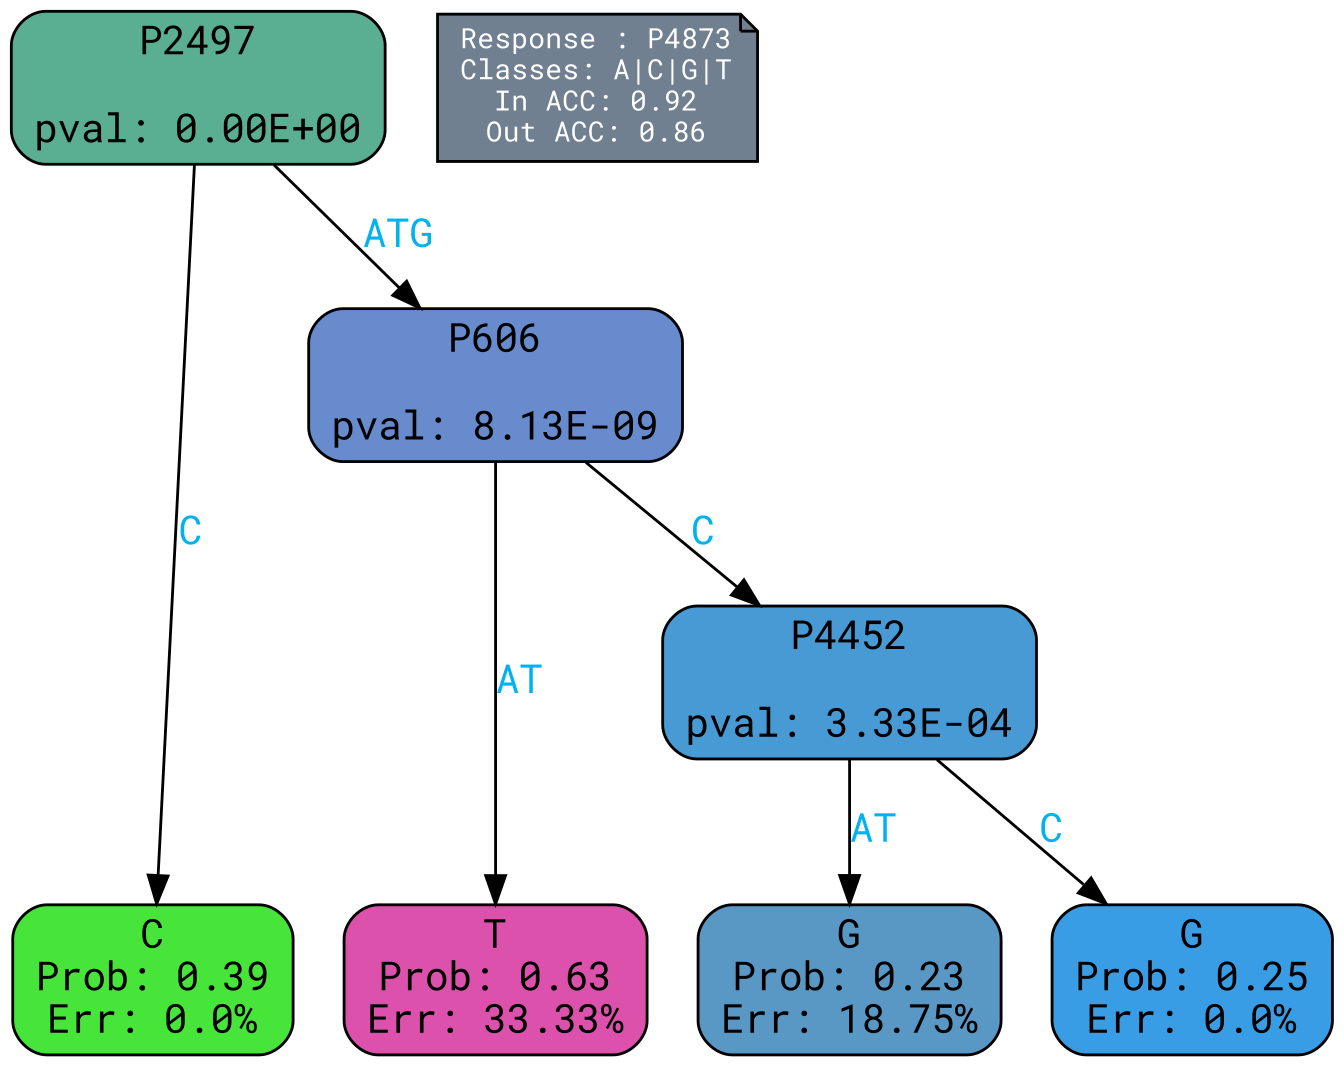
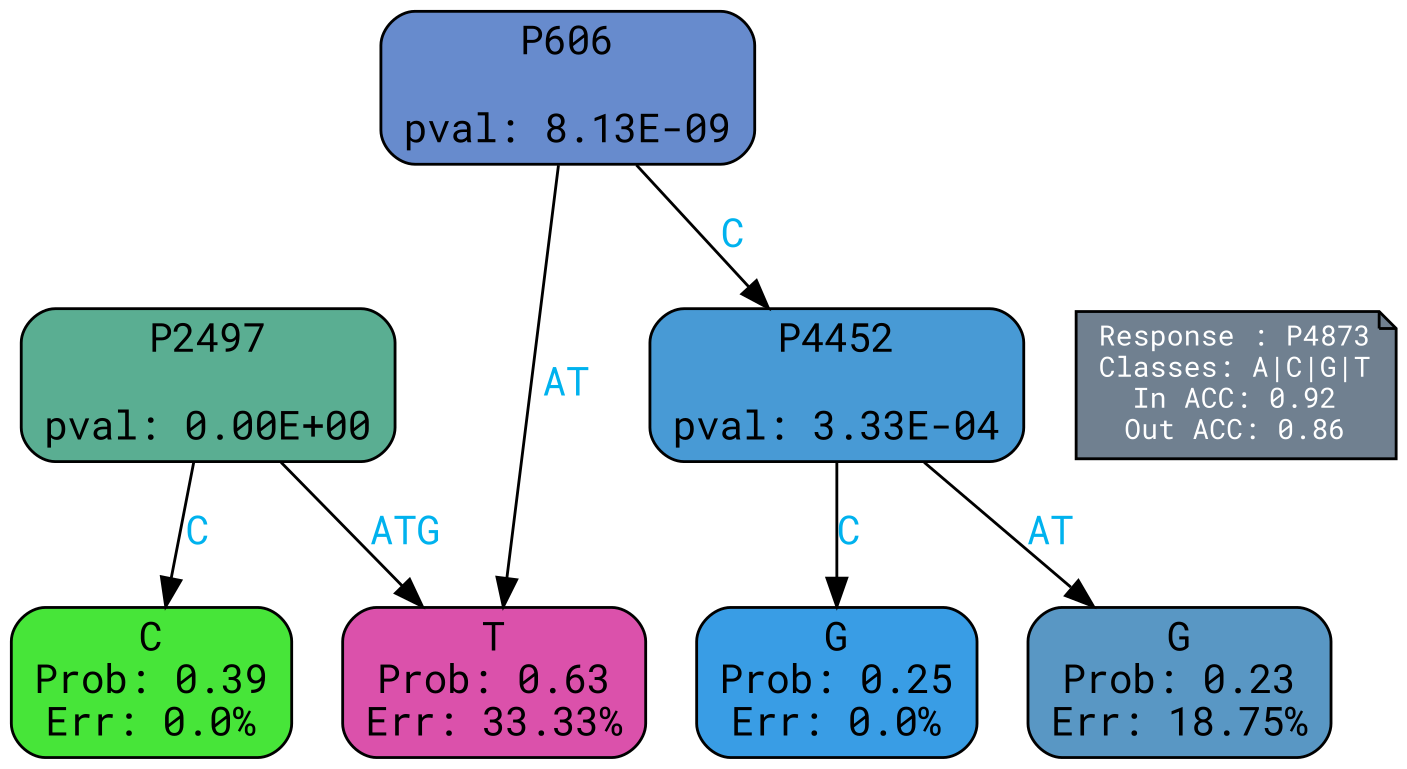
  digraph {
    fontname="Roboto Mono"
    ranksep=equally
    splines=polylines
    node [color=black fontname="Roboto Mono" shape=box style="filled, rounded"]
    edge [fontcolor=deepskyblue2 fontname="Roboto Mono"]
    n1 [fillcolor="#db51ab" label="T\nProb: 0.63\nErr: 33.33%"]
    n2 [fillcolor="#5997c4" label="G\nProb: 0.23\nErr: 18.75%"]
    n3 [fillcolor="#399de5" label="G\nProb: 0.25\nErr: 0.0%"]
    n4 [fillcolor="#47e539" label="C\nProb: 0.39\nErr: 0.0%"]
    n5 [align=left fillcolor=slategray fontcolor=white fontsize=10 label="Response : P4873\nClasses: A|C|G|T\nIn ACC: 0.92\nOut ACC: 0.86\n" shape=note style=filled]
    n6 [fillcolor="#5aae92" label="P2497\n\npval: 0.00E+00"]
    n7 [fillcolor="#678bcd" label="P606\n\npval: 8.13E-09"]
    n8 [fillcolor="#489ad5" label="P4452\n\npval: 3.33E-04"]
    subgraph sub_1 {
      rank=same
      n1
      n2
      n3
      n4
    }
    subgraph sub_2 {
      rank=same
      n5
      n6
    }
    n6 -> n4 [label=C]
-   n6 -> n7 [label=ATG]
+   n6 -> n1 [label=ATG]
    n7 -> n1 [label=AT]
    n7 -> n8 [label=C]
    n8 -> n2 [label=AT]
    n8 -> n3 [label=C]
  }
